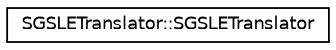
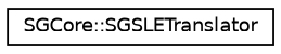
  digraph {
    rankdir=TB
-   n1 [color=black fillcolor=white fontname=Helvetica fontsize=10 height=0.2 label="SGSLETranslator::SGSLETranslator" shape=record style=filled width=0.4]
+   n1 [color=black fillcolor=white fontname=Helvetica fontsize=10 height=0.2 label="SGCore::SGSLETranslator" shape=record style=filled width=0.4]
  }
